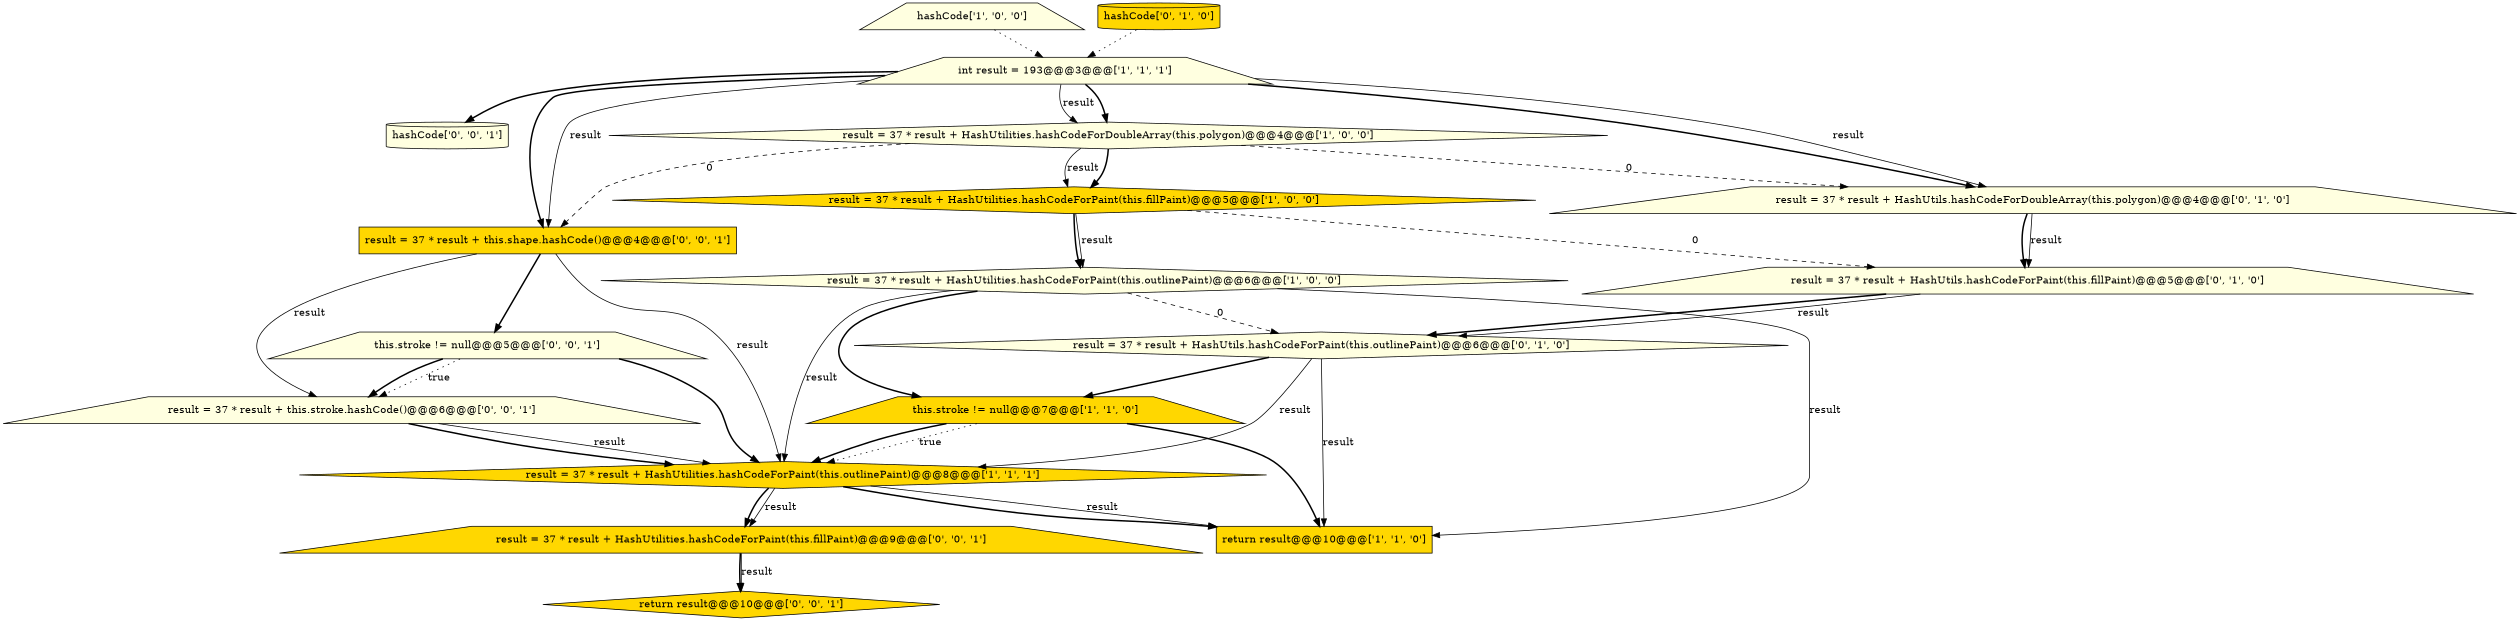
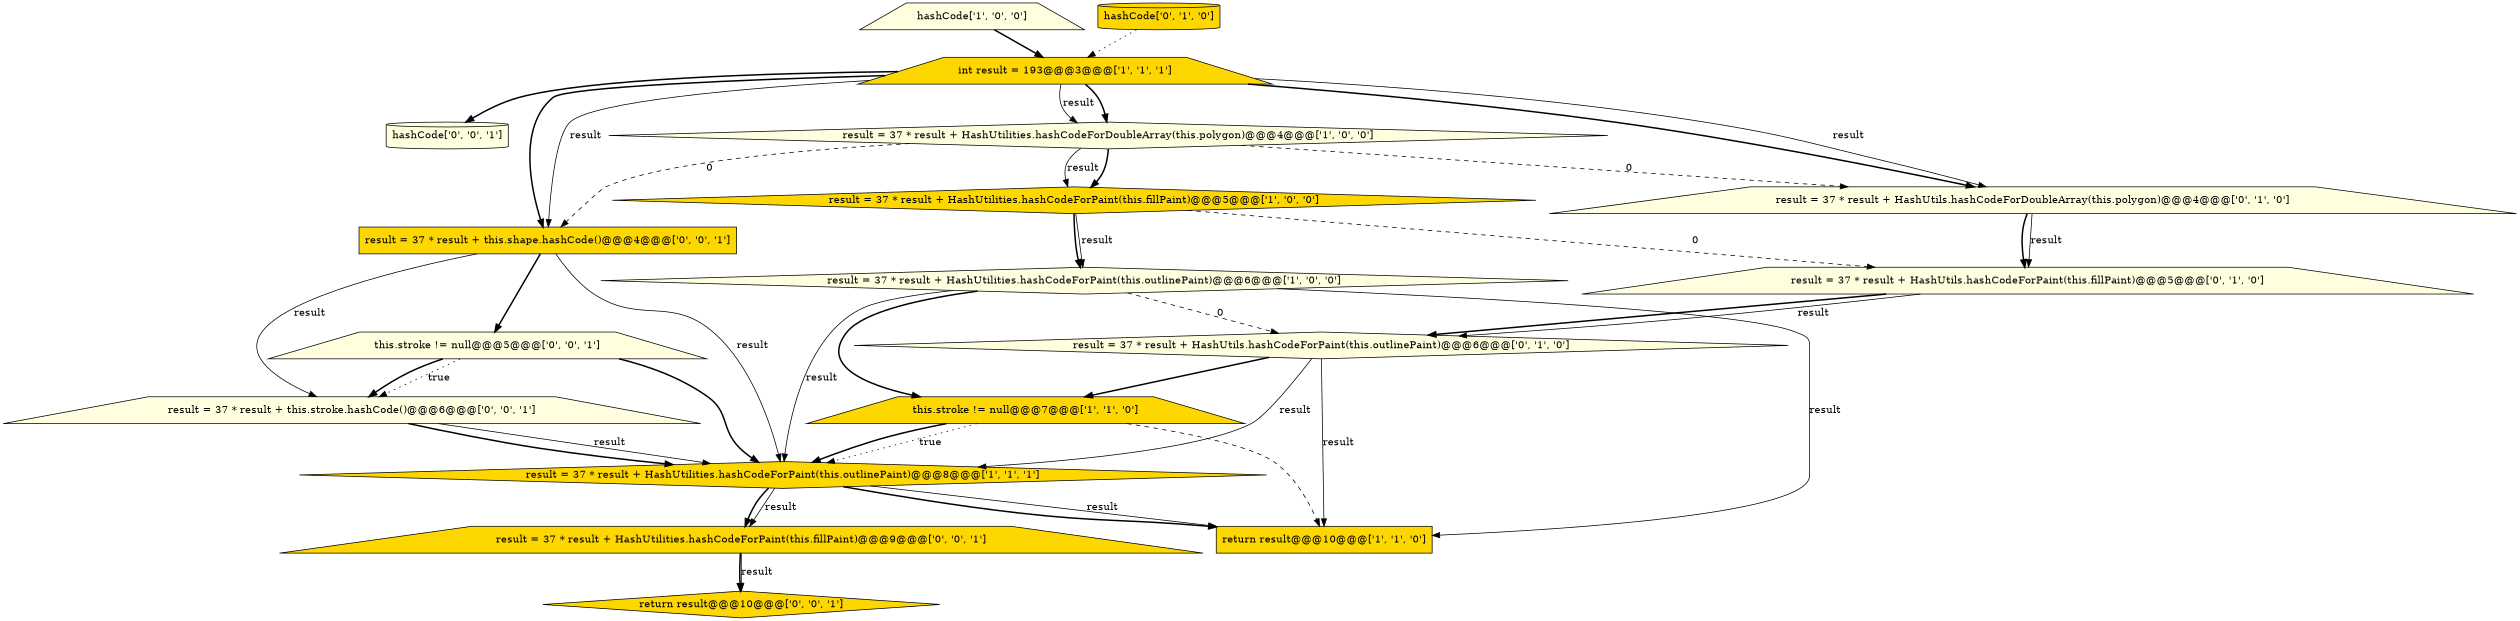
  digraph {
    node [fillcolor=lightyellow shape=trapezium style=filled]
    edge [style=bold]
    n1 [label="hashCode['1', '0', '0']"]
-   n2 [label="int result = 193@@@3@@@['1', '1', '1']"]
+   n2 [fillcolor=gold label="int result = 193@@@3@@@['1', '1', '1']"]
    n3 [label="hashCode['0', '0', '1']" shape=cylinder]
    n4 [fillcolor=gold label="result = 37 * result + this.shape.hashCode()@@@4@@@['0', '0', '1']" shape=box]
    n5 [label="result = 37 * result + HashUtilities.hashCodeForDoubleArray(this.polygon)@@@4@@@['1', '0', '0']" shape=diamond]
    n6 [label="result = 37 * result + HashUtils.hashCodeForDoubleArray(this.polygon)@@@4@@@['0', '1', '0']"]
    n7 [fillcolor=gold label="return result@@@10@@@['0', '0', '1']" shape=diamond]
    n8 [label="result = 37 * result + HashUtils.hashCodeForPaint(this.outlinePaint)@@@6@@@['0', '1', '0']" shape=diamond]
    n9 [fillcolor=gold label="this.stroke != null@@@7@@@['1', '1', '0']"]
    n10 [fillcolor=gold label="return result@@@10@@@['1', '1', '0']" shape=box]
    n11 [fillcolor=gold label="result = 37 * result + HashUtilities.hashCodeForPaint(this.outlinePaint)@@@8@@@['1', '1', '1']" shape=diamond]
    n12 [fillcolor=gold label="result = 37 * result + HashUtilities.hashCodeForPaint(this.fillPaint)@@@9@@@['0', '0', '1']"]
    n13 [label="result = 37 * result + HashUtils.hashCodeForPaint(this.fillPaint)@@@5@@@['0', '1', '0']"]
    n14 [fillcolor=gold label="hashCode['0', '1', '0']" shape=cylinder]
    n15 [label="result = 37 * result + HashUtilities.hashCodeForPaint(this.outlinePaint)@@@6@@@['1', '0', '0']" shape=diamond]
    n16 [label="this.stroke != null@@@5@@@['0', '0', '1']"]
    n17 [label="result = 37 * result + this.stroke.hashCode()@@@6@@@['0', '0', '1']"]
    n18 [fillcolor=gold label="result = 37 * result + HashUtilities.hashCodeForPaint(this.fillPaint)@@@5@@@['1', '0', '0']" shape=diamond]
-   n1 -> n2 [style=dotted]
+   n1 -> n2
    n2 -> n3
    n2 -> n4
    n2 -> n4 [label=result style=solid]
    n2 -> n5
    n2 -> n5 [label=result style=solid]
    n2 -> n6
    n2 -> n6 [label=result style=solid]
    n4 -> n11 [label=result style=solid]
    n4 -> n16
    n4 -> n17 [label=result style=solid]
    n5 -> n4 [label=0 style=dashed]
    n5 -> n6 [label=0 style=dashed]
    n5 -> n18
    n5 -> n18 [label=result style=solid]
    n6 -> n13
    n6 -> n13 [label=result style=solid]
    n8 -> n9
    n8 -> n10 [label=result style=solid]
    n8 -> n11 [label=result style=solid]
-   n9 -> n10
+   n9 -> n10 [style=dashed]
    n9 -> n11 [label=true style=dotted]
    n9 -> n11
    n11 -> n10 [label=result style=solid]
    n11 -> n10
    n11 -> n12 [label=result style=solid]
    n11 -> n12
    n12 -> n7
    n12 -> n7 [label=result style=solid]
    n13 -> n8
    n13 -> n8 [label=result style=solid]
    n14 -> n2 [style=dotted]
    n15 -> n8 [label=0 style=dashed]
    n15 -> n9
    n15 -> n10 [label=result style=solid]
    n15 -> n11 [label=result style=solid]
    n16 -> n11
    n16 -> n17 [label=true style=dotted]
    n16 -> n17
    n17 -> n11 [label=result style=solid]
    n17 -> n11
    n18 -> n13 [label=0 style=dashed]
    n18 -> n15
    n18 -> n15 [label=result style=solid]
  }
